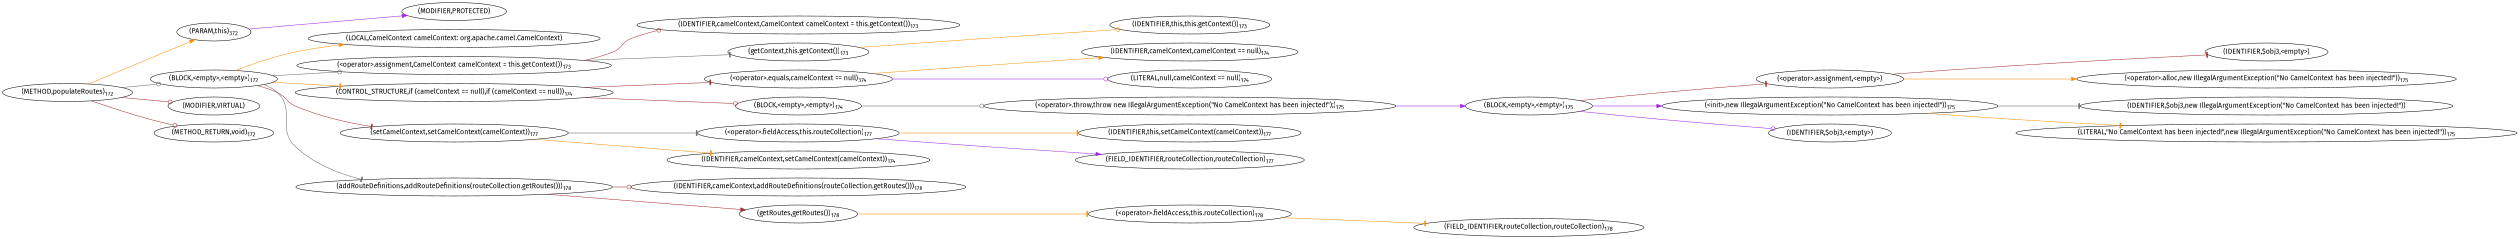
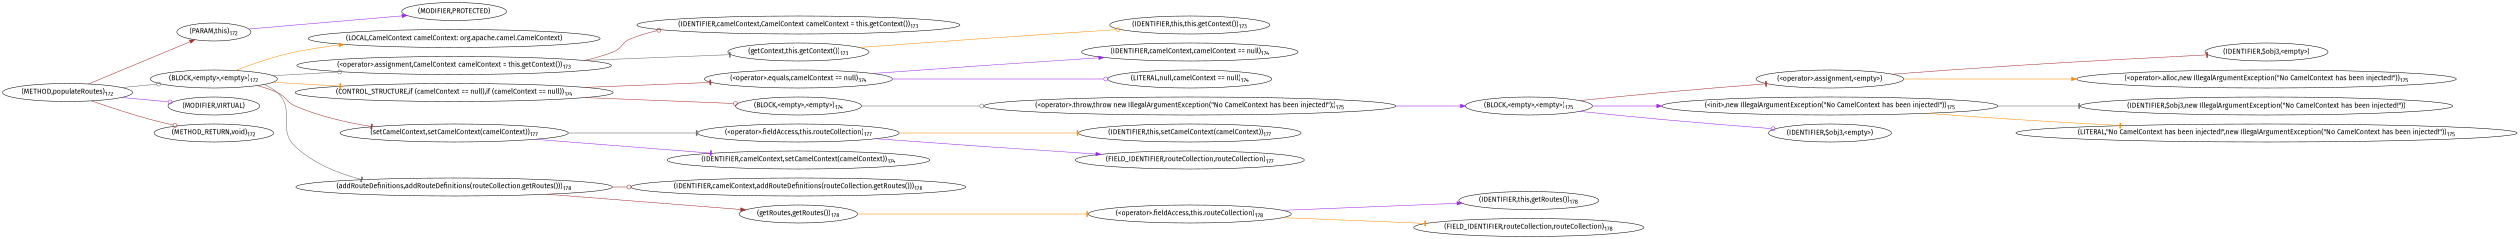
  digraph {
    fontname="Fira Sans"
    rankdir=LR
    node [fontname="Fira Sans"]
    edge [arrowhead=tee color=brown fontname="Fira Sans"]
    n1 [label=<(METHOD,populateRoutes)<SUB>172</SUB>>]
-   n2 [label=<(PARAM,this)<SUB>372</SUB>>]
+   n2 [label=<(PARAM,this)<SUB>172</SUB>>]
    n3 [label=<(BLOCK,&lt;empty&gt;,&lt;empty&gt;)<SUB>172</SUB>>]
    n4 [label=<(MODIFIER,VIRTUAL)>]
    n5 [label=<(METHOD_RETURN,void)<SUB>172</SUB>>]
    n6 [label=<(MODIFIER,PROTECTED)>]
    n7 [label=<(LOCAL,CamelContext camelContext: org.apache.camel.CamelContext)>]
    n8 [label=<(&lt;operator&gt;.assignment,CamelContext camelContext = this.getContext())<SUB>173</SUB>>]
    n9 [label=<(CONTROL_STRUCTURE,if (camelContext == null),if (camelContext == null))<SUB>174</SUB>>]
    n10 [label=<(setCamelContext,setCamelContext(camelContext))<SUB>177</SUB>>]
    n11 [label=<(addRouteDefinitions,addRouteDefinitions(routeCollection.getRoutes()))<SUB>178</SUB>>]
    n12 [label=<(IDENTIFIER,camelContext,CamelContext camelContext = this.getContext())<SUB>173</SUB>>]
    n13 [label=<(getContext,this.getContext())<SUB>173</SUB>>]
    n14 [label=<(&lt;operator&gt;.equals,camelContext == null)<SUB>374</SUB>>]
    n15 [label=<(BLOCK,&lt;empty&gt;,&lt;empty&gt;)<SUB>174</SUB>>]
    n16 [label=<(&lt;operator&gt;.fieldAccess,this.routeCollection)<SUB>177</SUB>>]
    n17 [label=<(IDENTIFIER,camelContext,setCamelContext(camelContext))<SUB>174</SUB>>]
    n18 [label=<(IDENTIFIER,camelContext,addRouteDefinitions(routeCollection.getRoutes()))<SUB>178</SUB>>]
    n19 [label=<(getRoutes,getRoutes())<SUB>178</SUB>>]
    n20 [label=<(IDENTIFIER,this,this.getContext())<SUB>173</SUB>>]
    n21 [label=<(IDENTIFIER,camelContext,camelContext == null)<SUB>174</SUB>>]
    n22 [label=<(LITERAL,null,camelContext == null)<SUB>174</SUB>>]
    n23 [label=<(&lt;operator&gt;.throw,throw new IllegalArgumentException(&quot;No CamelContext has been injected!&quot;);)<SUB>175</SUB>>]
    n24 [label=<(BLOCK,&lt;empty&gt;,&lt;empty&gt;)<SUB>175</SUB>>]
    n25 [label=<(&lt;operator&gt;.assignment,&lt;empty&gt;)>]
    n26 [label=<(&lt;init&gt;,new IllegalArgumentException(&quot;No CamelContext has been injected!&quot;))<SUB>175</SUB>>]
    n27 [label=<(IDENTIFIER,$obj3,&lt;empty&gt;)>]
    n28 [label=<(IDENTIFIER,$obj3,&lt;empty&gt;)>]
    n29 [label=<(&lt;operator&gt;.alloc,new IllegalArgumentException(&quot;No CamelContext has been injected!&quot;))<SUB>175</SUB>>]
    n30 [label=<(IDENTIFIER,$obj3,new IllegalArgumentException(&quot;No CamelContext has been injected!&quot;))>]
    n31 [label=<(LITERAL,&quot;No CamelContext has been injected!&quot;,new IllegalArgumentException(&quot;No CamelContext has been injected!&quot;))<SUB>175</SUB>>]
    n32 [label=<(IDENTIFIER,this,setCamelContext(camelContext))<SUB>177</SUB>>]
    n33 [label=<(FIELD_IDENTIFIER,routeCollection,routeCollection)<SUB>177</SUB>>]
    n34 [label=<(&lt;operator&gt;.fieldAccess,this.routeCollection)<SUB>178</SUB>>]
+   n35 [label=<(IDENTIFIER,this,getRoutes())<SUB>178</SUB>>]
    n36 [label=<(FIELD_IDENTIFIER,routeCollection,routeCollection)<SUB>178</SUB>>]
-   n1 -> n2 [arrowhead=normal color=darkorange]
+   n1 -> n2 [arrowhead=normal]
    n1 -> n3 [arrowhead=odot color=gray40]
-   n1 -> n4 [arrowhead=odot]
+   n1 -> n4 [arrowhead=odot color=purple]
    n1 -> n5 [arrowhead=odot]
    n2 -> n6 [arrowhead=normal color=purple]
    n3 -> n7 [arrowhead=normal color=darkorange]
    n3 -> n8 [arrowhead=odot color=gray40]
    n3 -> n9 [color=darkorange]
    n3 -> n10
    n3 -> n11 [color=gray40]
    n8 -> n12 [arrowhead=odot]
    n8 -> n13 [color=gray40]
    n9 -> n14
    n9 -> n15 [arrowhead=odot]
    n10 -> n16 [color=gray40]
-   n10 -> n17 [color=darkorange]
+   n10 -> n17 [color=purple]
    n11 -> n18 [arrowhead=odot]
    n11 -> n19 [arrowhead=normal]
    n13 -> n20 [arrowhead=odot color=darkorange]
-   n14 -> n21 [arrowhead=normal color=darkorange]
+   n14 -> n21 [arrowhead=normal color=purple]
    n14 -> n22 [arrowhead=odot color=purple]
    n15 -> n23 [arrowhead=odot color=gray40]
    n16 -> n32 [color=darkorange]
    n16 -> n33 [arrowhead=normal color=purple]
    n19 -> n34 [color=darkorange]
    n23 -> n24 [arrowhead=normal color=purple]
    n24 -> n25
    n24 -> n26 [arrowhead=normal color=purple]
    n24 -> n27 [arrowhead=odot color=purple]
    n25 -> n28
    n25 -> n29 [arrowhead=normal color=darkorange]
    n26 -> n30 [color=gray40]
    n26 -> n31 [color=darkorange]
+   n34 -> n35 [arrowhead=normal color=purple]
    n34 -> n36 [color=darkorange]
  }
